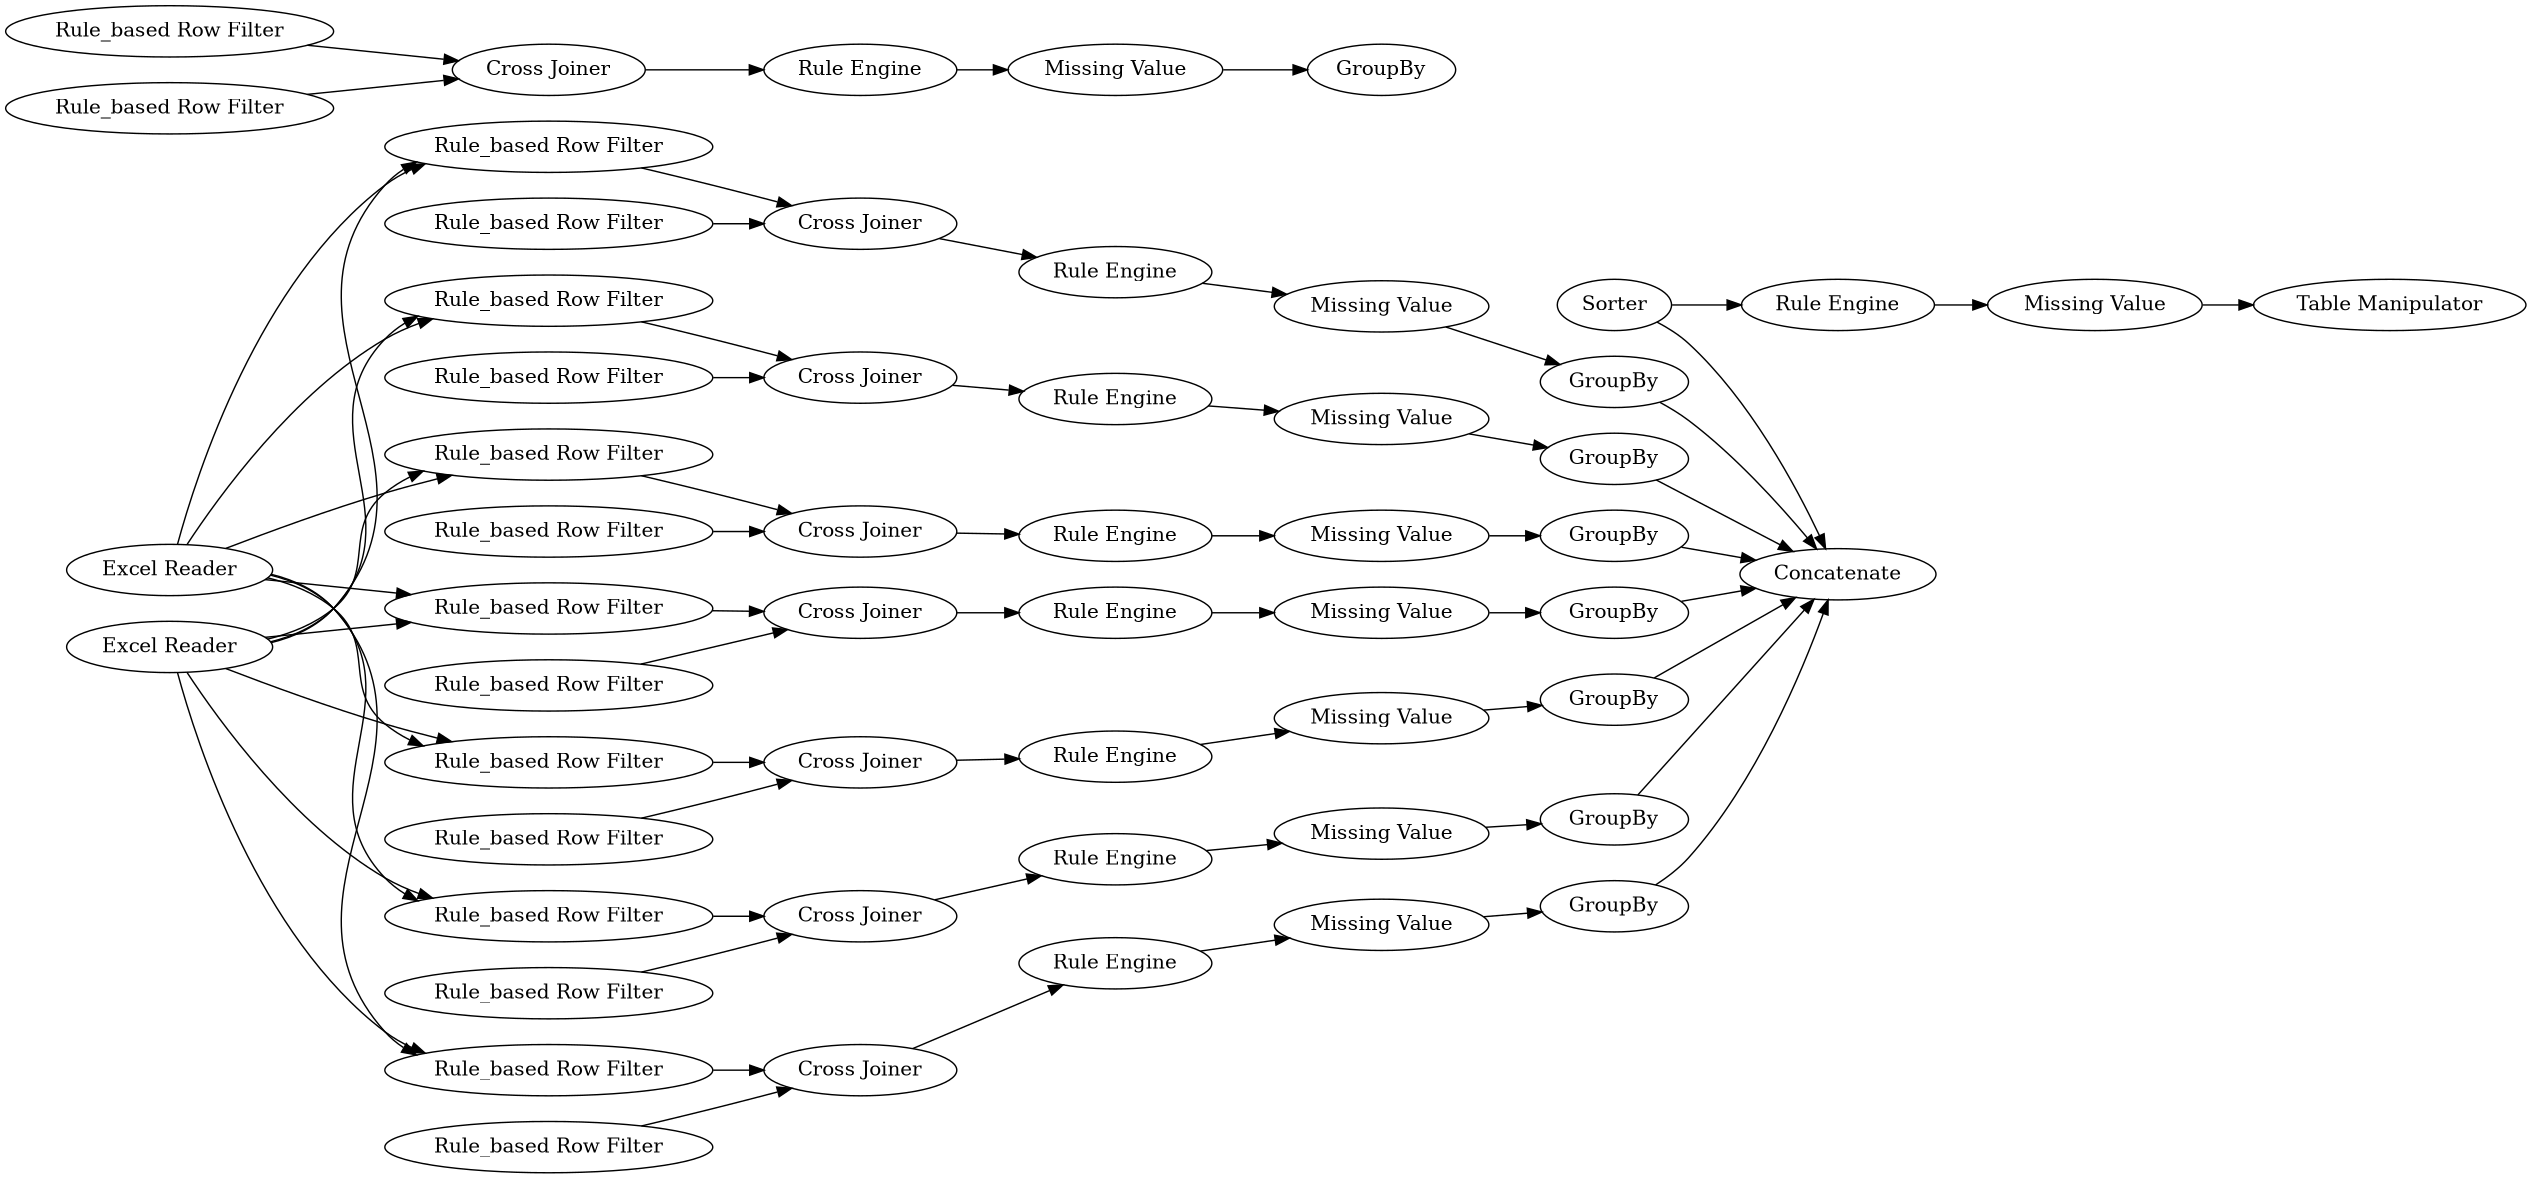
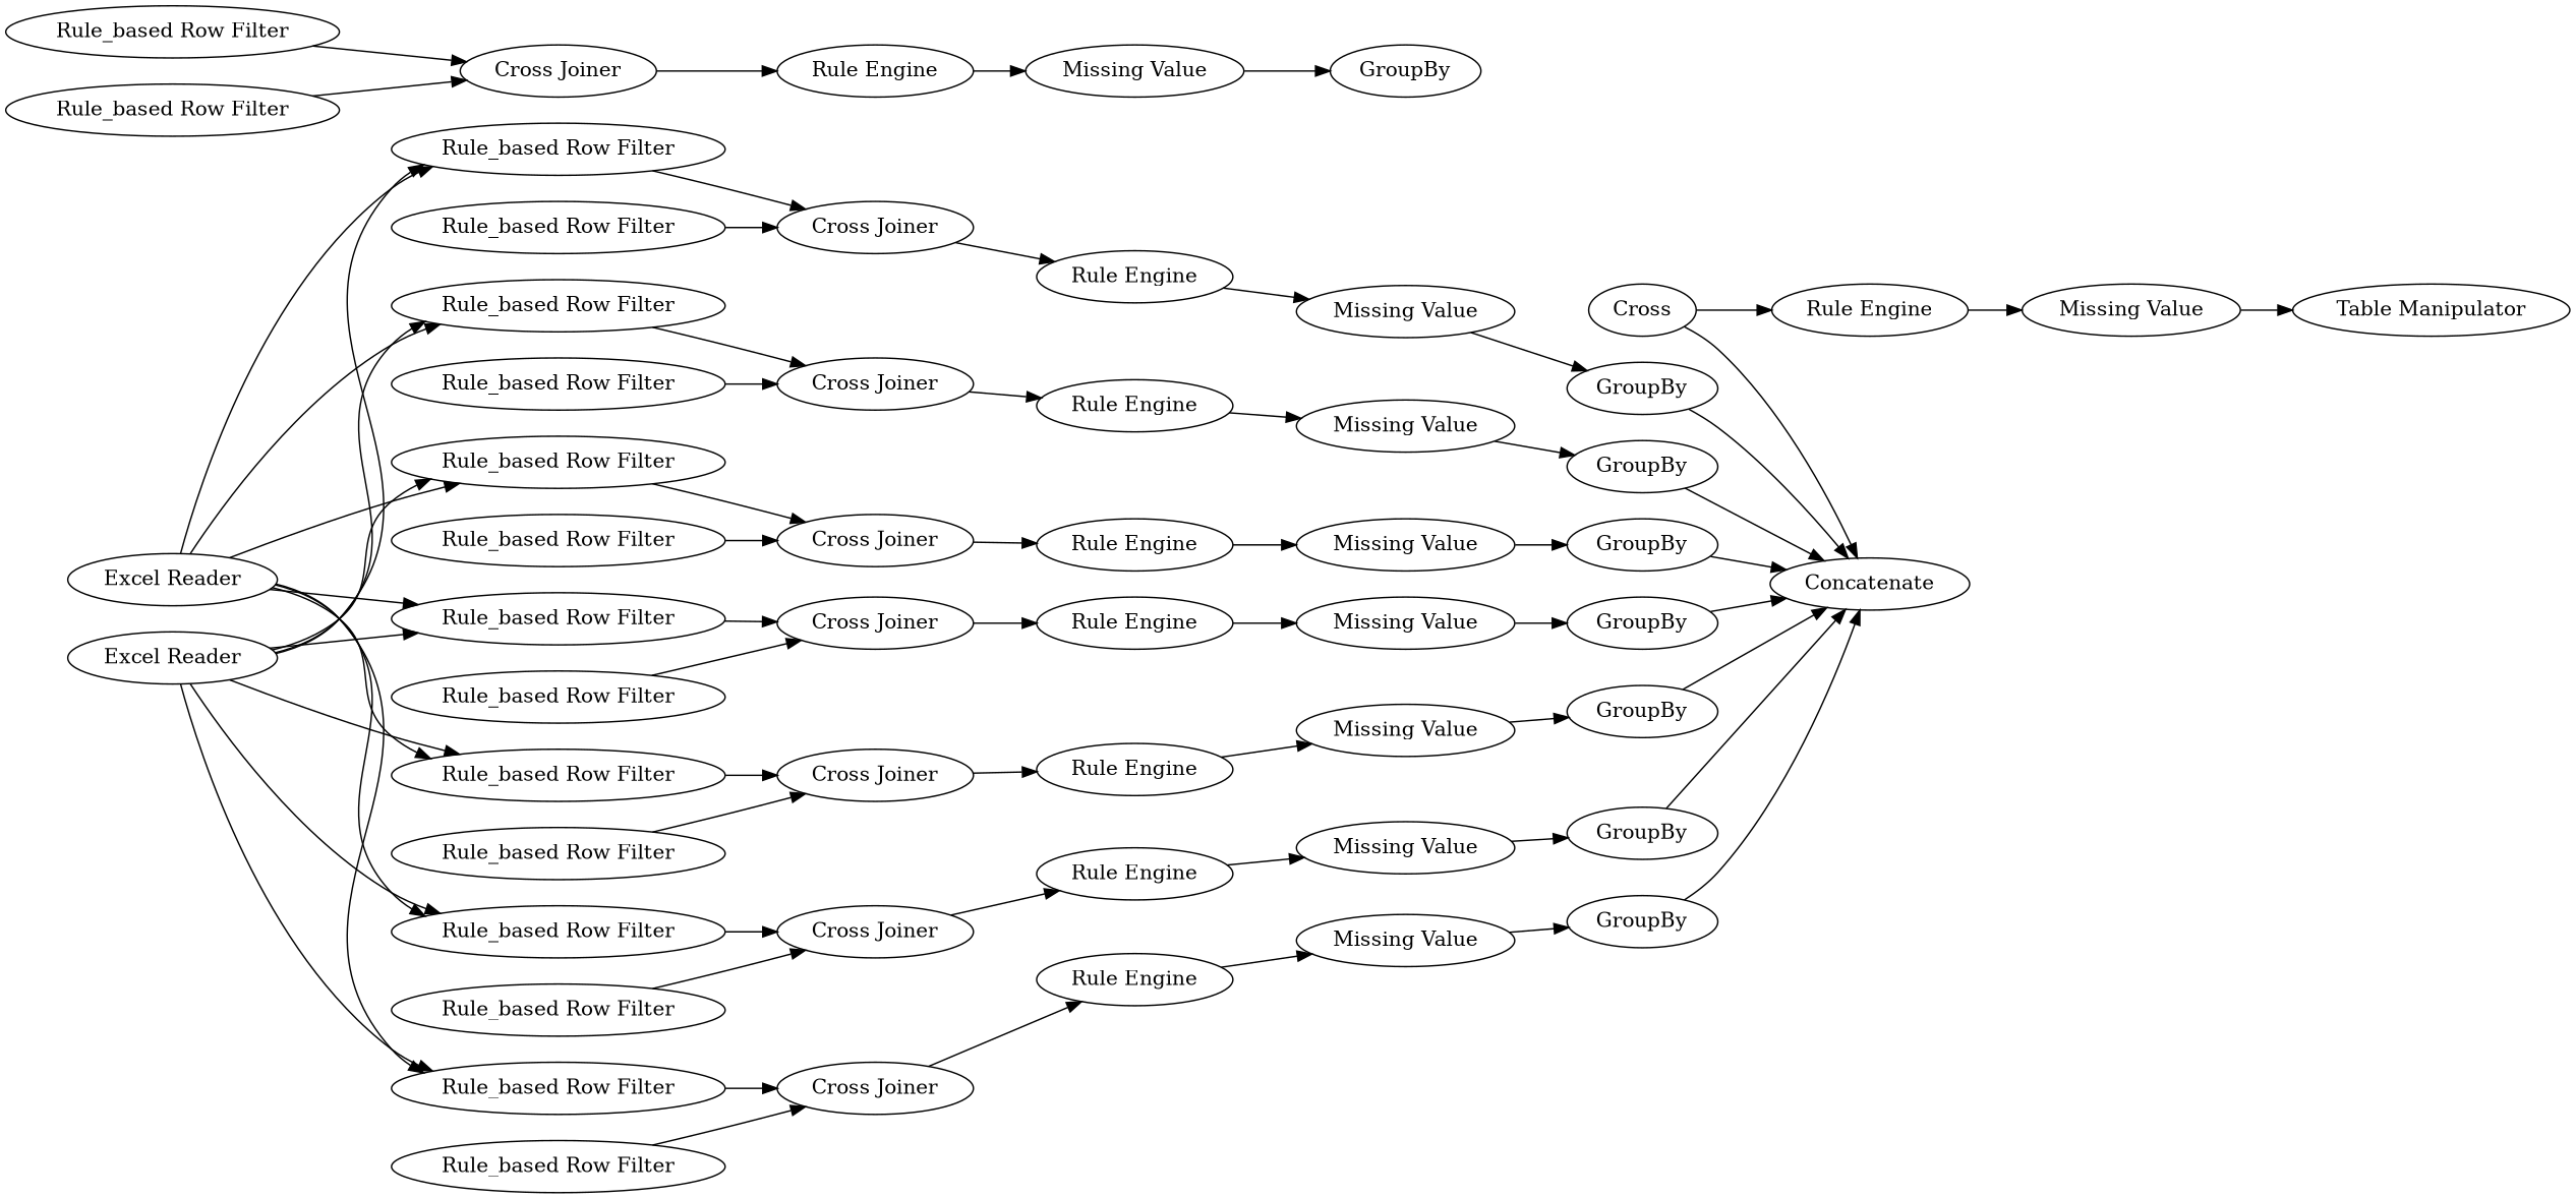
  digraph {
    rankdir=LR
    n1 [label="Rule Engine"]
    n2 [label="Missing Value"]
    n3 [label=GroupBy]
    n4 [label=Concatenate]
    n5 [label="Excel Reader"]
    n6 [label="Rule_based Row Filter"]
    n7 [label="Rule_based Row Filter"]
    n8 [label="Rule_based Row Filter"]
    n9 [label="Rule_based Row Filter"]
    n10 [label="Rule_based Row Filter"]
    n11 [label="Rule_based Row Filter"]
    n12 [label="Rule_based Row Filter"]
    n13 [label="Cross Joiner"]
    n14 [label="Cross Joiner"]
    n15 [label="Cross Joiner"]
    n16 [label="Cross Joiner"]
    n17 [label="Cross Joiner"]
    n18 [label="Cross Joiner"]
    n19 [label="Cross Joiner"]
    n20 [label="Rule Engine"]
    n21 [label="Missing Value"]
-   n22 [label=Sorter]
+   n22 [label=Cross]
    n23 [label="Rule Engine"]
    n24 [label="Missing Value"]
    n25 [label="Table Manipulator"]
    n26 [label="Excel Reader"]
    n27 [label="Rule Engine"]
    n28 [label="Missing Value"]
    n29 [label=GroupBy]
    n30 [label="Rule Engine"]
    n31 [label="Missing Value"]
    n32 [label="Rule_based Row Filter"]
    n33 [label="Rule Engine"]
    n34 [label="Missing Value"]
    n35 [label=GroupBy]
    n36 [label="Rule_based Row Filter"]
    n37 [label="Cross Joiner"]
    n38 [label="Rule Engine"]
    n39 [label="Missing Value"]
    n40 [label=GroupBy]
    n41 [label="Rule_based Row Filter"]
    n42 [label="Rule Engine"]
    n43 [label="Missing Value"]
    n44 [label="Rule_based Row Filter"]
    n45 [label=GroupBy]
    n46 [label="Rule Engine"]
    n47 [label="Missing Value"]
    n48 [label=GroupBy]
    n49 [label="Rule_based Row Filter"]
    n50 [label="Rule_based Row Filter"]
    n51 [label=GroupBy]
    n52 [label=GroupBy]
    n53 [label="Rule_based Row Filter"]
    n54 [label="Rule_based Row Filter"]
    n55 [label="Rule_based Row Filter"]
    n1 -> n2
    n2 -> n3
    n3 -> n4
    n5 -> n6
    n5 -> n7
    n5 -> n8
    n5 -> n9
    n5 -> n10
    n5 -> n11
    n5 -> n12
    n6 -> n13
    n7 -> n14
    n8 -> n15
    n9 -> n16
    n10 -> n17
    n11 -> n18
    n12 -> n19
    n13 -> n20
    n14 -> n1
    n15 -> n30
    n16 -> n38
    n17 -> n42
    n18 -> n33
    n19 -> n46
    n20 -> n21
    n21 -> n35
    n22 -> n4
    n22 -> n23
    n23 -> n24
    n24 -> n25
    n26 -> n6
    n26 -> n7
    n26 -> n8
    n26 -> n9
    n26 -> n10
    n26 -> n11
    n26 -> n12
    n27 -> n28
    n28 -> n29
    n30 -> n31
    n31 -> n52
    n32 -> n18
    n33 -> n34
    n34 -> n51
    n35 -> n4
    n36 -> n37
    n37 -> n27
    n38 -> n39
    n39 -> n40
    n40 -> n4
    n41 -> n17
    n42 -> n43
    n43 -> n45
    n44 -> n13
    n45 -> n4
    n46 -> n47
    n47 -> n48
    n48 -> n4
    n49 -> n19
    n50 -> n16
    n51 -> n4
    n52 -> n4
    n53 -> n15
    n54 -> n14
    n55 -> n37
  }
